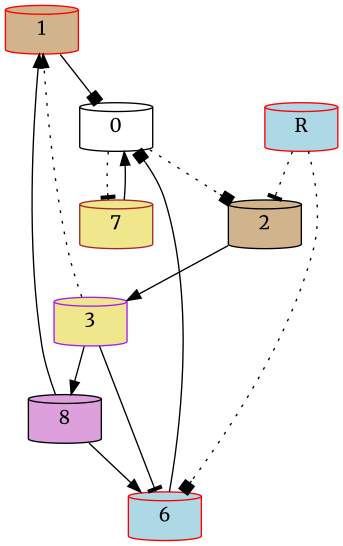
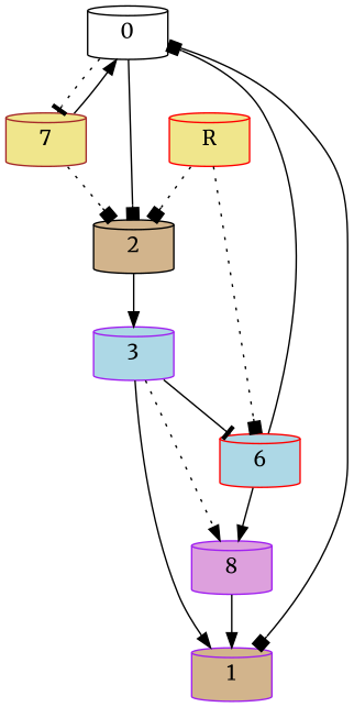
  digraph {
    fontname=Merriweather
    node [color=purple fillcolor=tan fontname=Merriweather shape=cylinder style=filled]
    edge [arrowhead=box fontname=Merriweather style=solid]
-   1 [color=red]
+   1
    n2 [color=black fillcolor=white label=0]
    2 [color=black]
    7 [color=brown fillcolor=khaki]
-   3 [fillcolor=khaki]
+   3 [fillcolor=lightblue]
    6 [color=red fillcolor=lightblue]
-   8 [color=black fillcolor=plum]
-   R [color=red fillcolor=lightblue]
-   1 -> n2
-   n2 -> 2 [style=dotted]
+   8 [fillcolor=plum]
+   R [color=red fillcolor=khaki]
+   n2 -> 1
+   n2 -> 2
    n2 -> 7 [arrowhead=tee style=dotted]
    2 -> 3 [arrowhead=normal]
    7 -> n2 [arrowhead=normal]
-   3 -> 1 [arrowhead=normal style=dotted]
+   7 -> 2 [style=dotted]
+   3 -> 1 [arrowhead=normal]
    3 -> 6 [arrowhead=tee]
-   3 -> 8 [arrowhead=normal]
+   3 -> 8 [arrowhead=normal style=dotted]
    6 -> n2
    8 -> 1 [arrowhead=normal]
-   8 -> 6 [arrowhead=normal]
-   R -> 2 [arrowhead=tee style=dotted]
+   6 -> 8 [arrowhead=normal]
+   R -> 2 [style=dotted]
    R -> 6 [style=dotted]
  }
